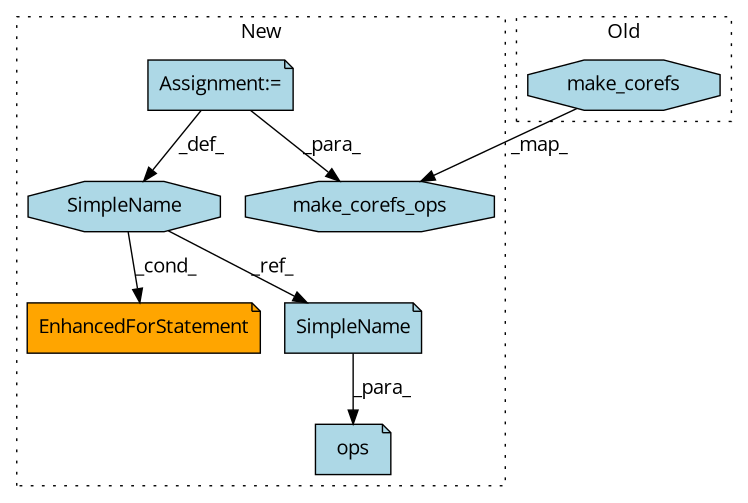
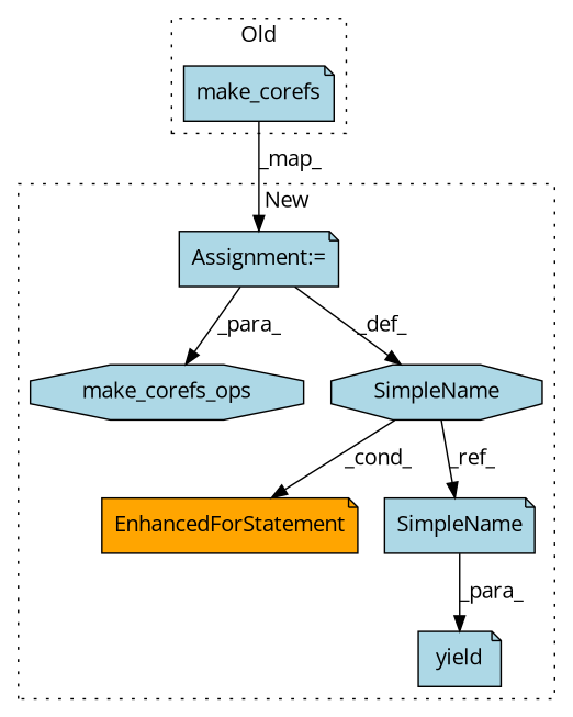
  digraph {
    fontname="Open Sans"
    node [a=32 fillcolor=lightblue fontname="Open Sans" l="65,2" s="2108,2221" shape=note style=filled]
    edge [fontname="Open Sans"]
    n1 [l="16,1" label=make_corefs_ops s="2182,2220" shape=octagon]
    n2 [a=70 fillcolor=orange label=EnhancedForStatement]
    n3 [a=42 l=2 label=SimpleName s=2177 shape=octagon]
-   n4 [a=112 l=7 label=ops s=2237]
+   n4 [a=112 l=7 label=yield s=2237]
    n5 [a=7 label="Assignment:="]
    n6 [a=42 l=2 label=SimpleName s=2244]
-   n7 [l="12,1" label=make_corefs s="2078,2112" shape=octagon]
+   n7 [l="12,1" label=make_corefs s="2078,2112"]
    subgraph cluster_1 {
      label=New
      style=dotted
      n1
      n2
      n3
      n4
      n5
      n6
    }
    subgraph cluster_2 {
      label=Old
      style=dotted
      n7
    }
    n3 -> n2 [label=_cond_]
    n3 -> n6 [label=_ref_]
    n5 -> n1 [label=_para_]
    n5 -> n3 [label=_def_]
    n6 -> n4 [label=_para_]
-   n7 -> n1 [label=_map_]
+   n7 -> n5 [label=_map_]
  }
